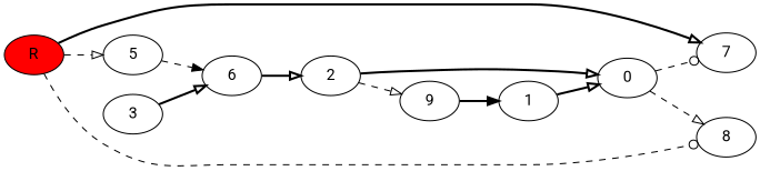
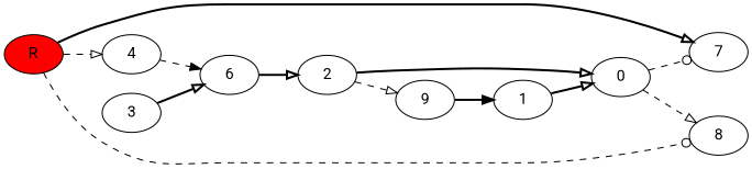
  digraph {
    fontname=Roboto
    rankdir=LR
    node [fontname=Roboto]
    edge [arrowhead=onormal fontname=Roboto style=dashed]
    n1 [label=0]
    1
    7
    8
    9
    2
    3
    6
-   5
+   5 [label=4]
    R [fillcolor="#ff0000" style=filled]
    n1 -> 7 [arrowhead=odot]
    n1 -> 8
    1 -> n1 [style=bold]
    9 -> 1 [arrowhead=normal style=bold]
    2 -> n1 [style=bold]
    2 -> 9
    3 -> 6 [style=bold]
    6 -> 2 [style=bold]
    5 -> 6 [arrowhead=normal]
    R -> 7 [style=bold]
    R -> 8 [arrowhead=odot]
    R -> 5
  }
